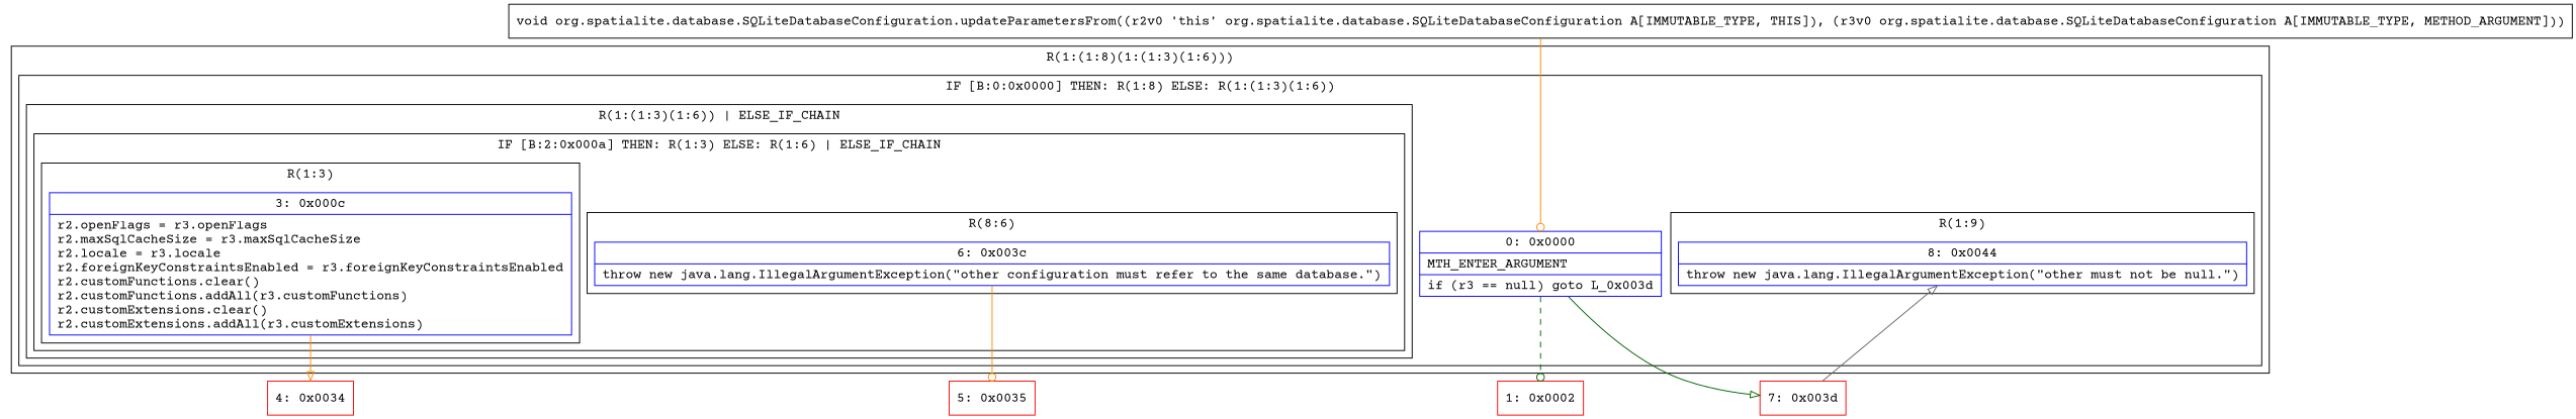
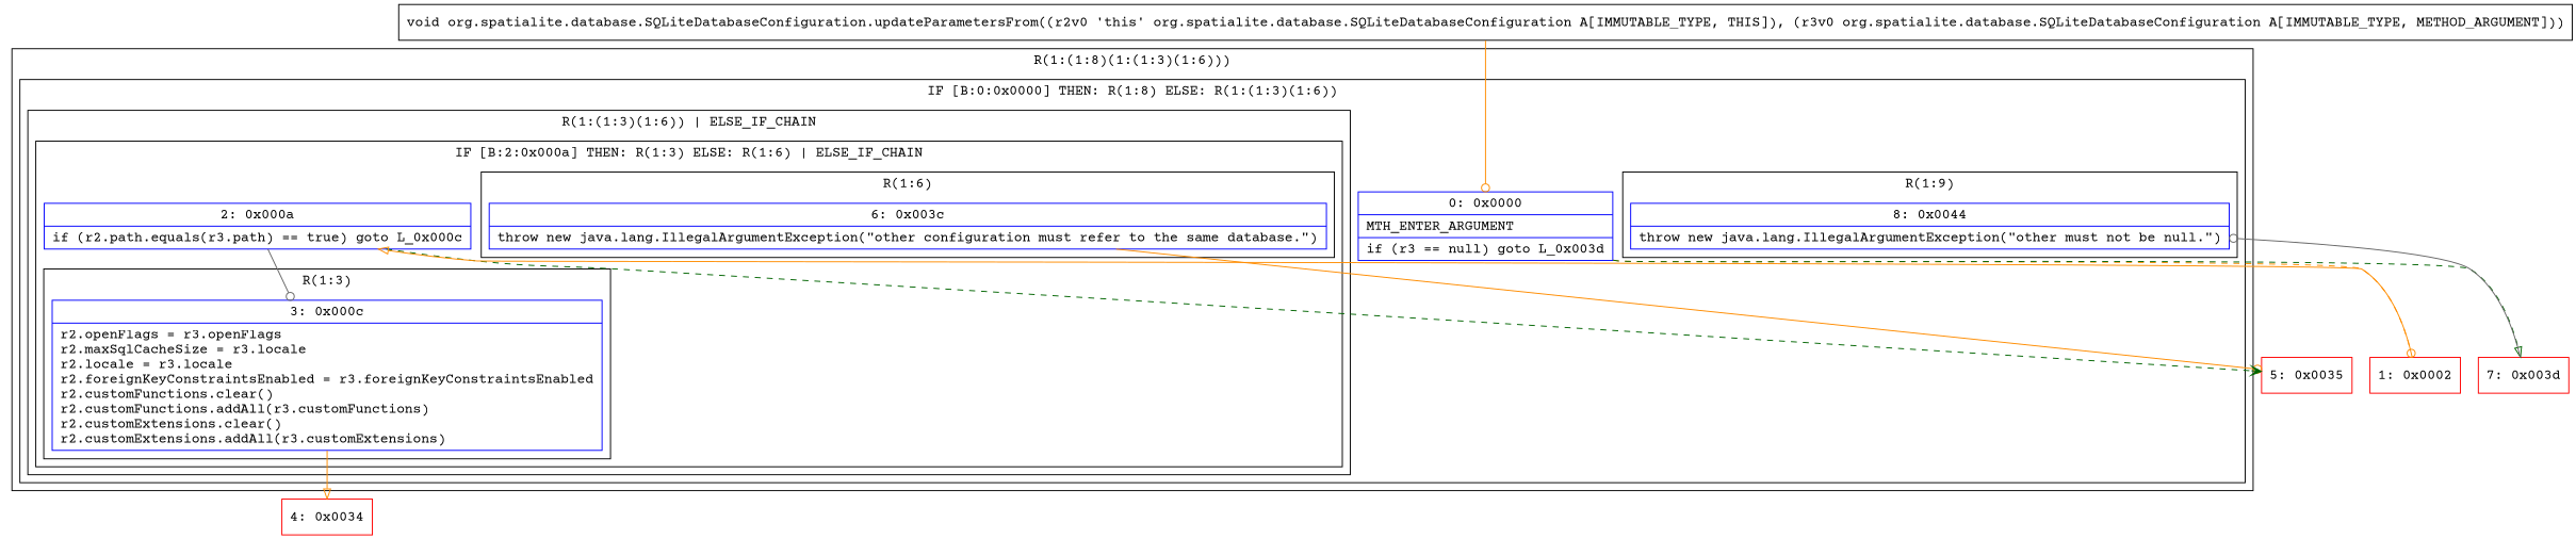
  digraph {
    fontname="Courier Prime"
    node [color=blue fontname="Courier Prime" shape=record]
    edge [arrowhead=onormal color=darkorange fontname="Courier Prime"]
    n1 [label="{8\:\ 0x0044|throw new java.lang.IllegalArgumentException(\"other must not be null.\")\l}"]
-   n2 [label="{3\:\ 0x000c|r2.openFlags = r3.openFlags\lr2.maxSqlCacheSize = r3.maxSqlCacheSize\lr2.locale = r3.locale\lr2.foreignKeyConstraintsEnabled = r3.foreignKeyConstraintsEnabled\lr2.customFunctions.clear()\lr2.customFunctions.addAll(r3.customFunctions)\lr2.customExtensions.clear()\lr2.customExtensions.addAll(r3.customExtensions)\l}"]
+   n2 [label="{3\:\ 0x000c|r2.openFlags = r3.openFlags\lr2.maxSqlCacheSize = r3.locale\lr2.locale = r3.locale\lr2.foreignKeyConstraintsEnabled = r3.foreignKeyConstraintsEnabled\lr2.customFunctions.clear()\lr2.customFunctions.addAll(r3.customFunctions)\lr2.customExtensions.clear()\lr2.customExtensions.addAll(r3.customExtensions)\l}"]
    n3 [label="{6\:\ 0x003c|throw new java.lang.IllegalArgumentException(\"other configuration must refer to the same database.\")\l}"]
+   n4 [label="{2\:\ 0x000a|if (r2.path.equals(r3.path) == true) goto L_0x000c\l}"]
    n5 [label="{0\:\ 0x0000|MTH_ENTER_ARGUMENT\l|if (r3 == null) goto L_0x003d\l}"]
    n6 [color=red label="{4\:\ 0x0034}"]
    n7 [color=red label="{5\:\ 0x0035}"]
    n8 [color=red label="{1\:\ 0x0002}"]
    n9 [color=red label="{7\:\ 0x003d}"]
    n10 [label="{void org.spatialite.database.SQLiteDatabaseConfiguration.updateParametersFrom((r2v0 'this' org.spatialite.database.SQLiteDatabaseConfiguration A[IMMUTABLE_TYPE, THIS]), (r3v0 org.spatialite.database.SQLiteDatabaseConfiguration A[IMMUTABLE_TYPE, METHOD_ARGUMENT])) }" color=""]
    subgraph cluster_1 {
      label="R(1:(1:8)(1:(1:3)(1:6)))"
      subgraph cluster_2 {
        label="IF [B:0:0x0000] THEN: R(1:8) ELSE: R(1:(1:3)(1:6))"
        n5
        subgraph cluster_3 {
          label="R(1:9)"
          n1
        }
        subgraph cluster_4 {
          label="R(1:(1:3)(1:6)) | ELSE_IF_CHAIN\l"
          subgraph cluster_5 {
            label="IF [B:2:0x000a] THEN: R(1:3) ELSE: R(1:6) | ELSE_IF_CHAIN\l"
+           n4
            subgraph cluster_6 {
              label="R(1:3)"
              n2
            }
            subgraph cluster_7 {
-             label="R(8:6)"
+             label="R(1:6)"
              n3
            }
          }
        }
      }
    }
    n2 -> n6
    n3 -> n7 [arrowhead=odot]
-   n5 -> n8 [arrowhead=odot color=darkgreen style=dashed]
-   n5 -> n9 [color=darkgreen]
-   n9 -> n1 [color=gray40]
+   n4 -> n2 [arrowhead=odot color=gray40]
+   n4 -> n7 [arrowhead=vee color=darkgreen style=dashed]
+   n5 -> n8 [arrowhead=odot style=dashed]
+   n5 -> n9 [color=darkgreen style=dashed]
+   n8 -> n4
+   n9 -> n1 [arrowhead=odot color=gray40]
    n10 -> n5 [arrowhead=odot]
  }
